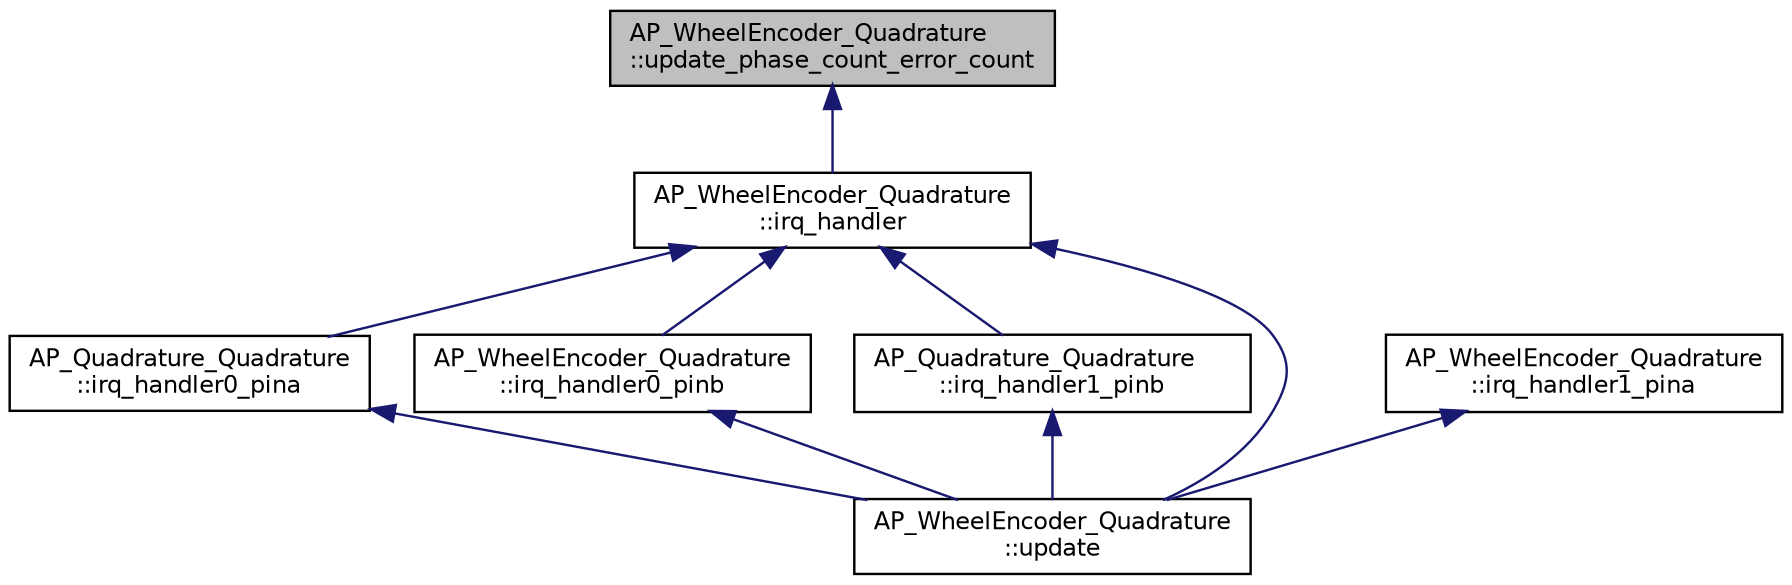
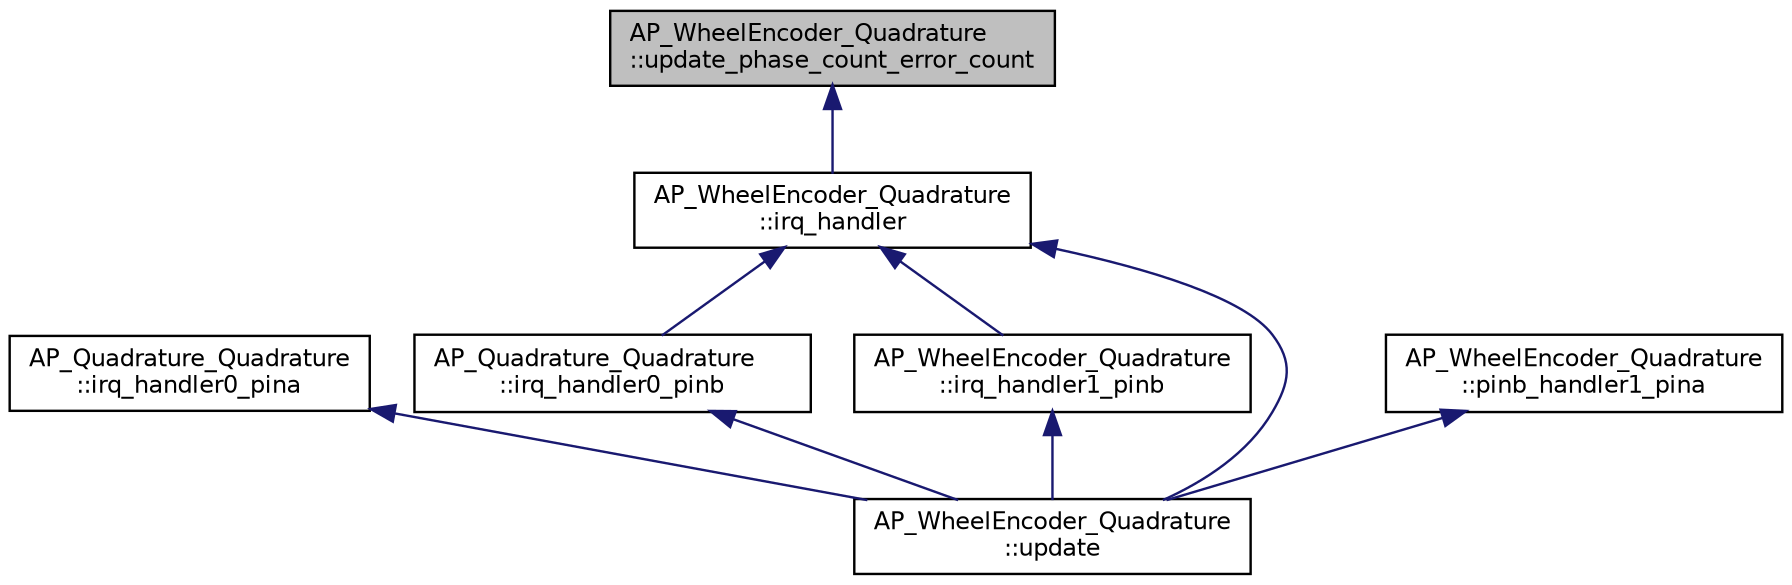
  digraph {
    fontname="DejaVu Sans"
    rankdir=TB
    node [color=black fillcolor=white fontname="DejaVu Sans" fontsize=10 shape=record style=filled]
    edge [color=midnightblue dir=back fontname="DejaVu Sans" fontsize=10 labelfontname=Helvetica labelfontsize=10 style=solid]
    n1 [fillcolor=grey75 fontcolor=black height=0.2 label="AP_WheelEncoder_Quadrature\l::update_phase_count_error_count" width=0.4]
    n2 [height=0.2 label="AP_WheelEncoder_Quadrature\l::irq_handler" width=0.4]
    n3 [height=0.2 label="AP_Quadrature_Quadrature\l::irq_handler0_pina" width=0.4]
-   n4 [height=0.2 label="AP_WheelEncoder_Quadrature\l::irq_handler0_pinb" width=0.4]
-   n5 [height=0.2 label="AP_Quadrature_Quadrature\l::irq_handler1_pinb" width=0.4]
+   n4 [height=0.2 label="AP_Quadrature_Quadrature\l::irq_handler0_pinb" width=0.4]
+   n5 [height=0.2 label="AP_WheelEncoder_Quadrature\l::irq_handler1_pinb" width=0.4]
    n6 [height=0.2 label="AP_WheelEncoder_Quadrature\l::update" width=0.4]
-   n7 [height=0.2 label="AP_WheelEncoder_Quadrature\l::irq_handler1_pina" width=0.4]
+   n7 [height=0.2 label="AP_WheelEncoder_Quadrature\l::pinb_handler1_pina" width=0.4]
    n1 -> n2
-   n2 -> n3
    n2 -> n4
    n2 -> n5
    n2 -> n6
    n3 -> n6
    n4 -> n6
    n5 -> n6
    n7 -> n6
  }
